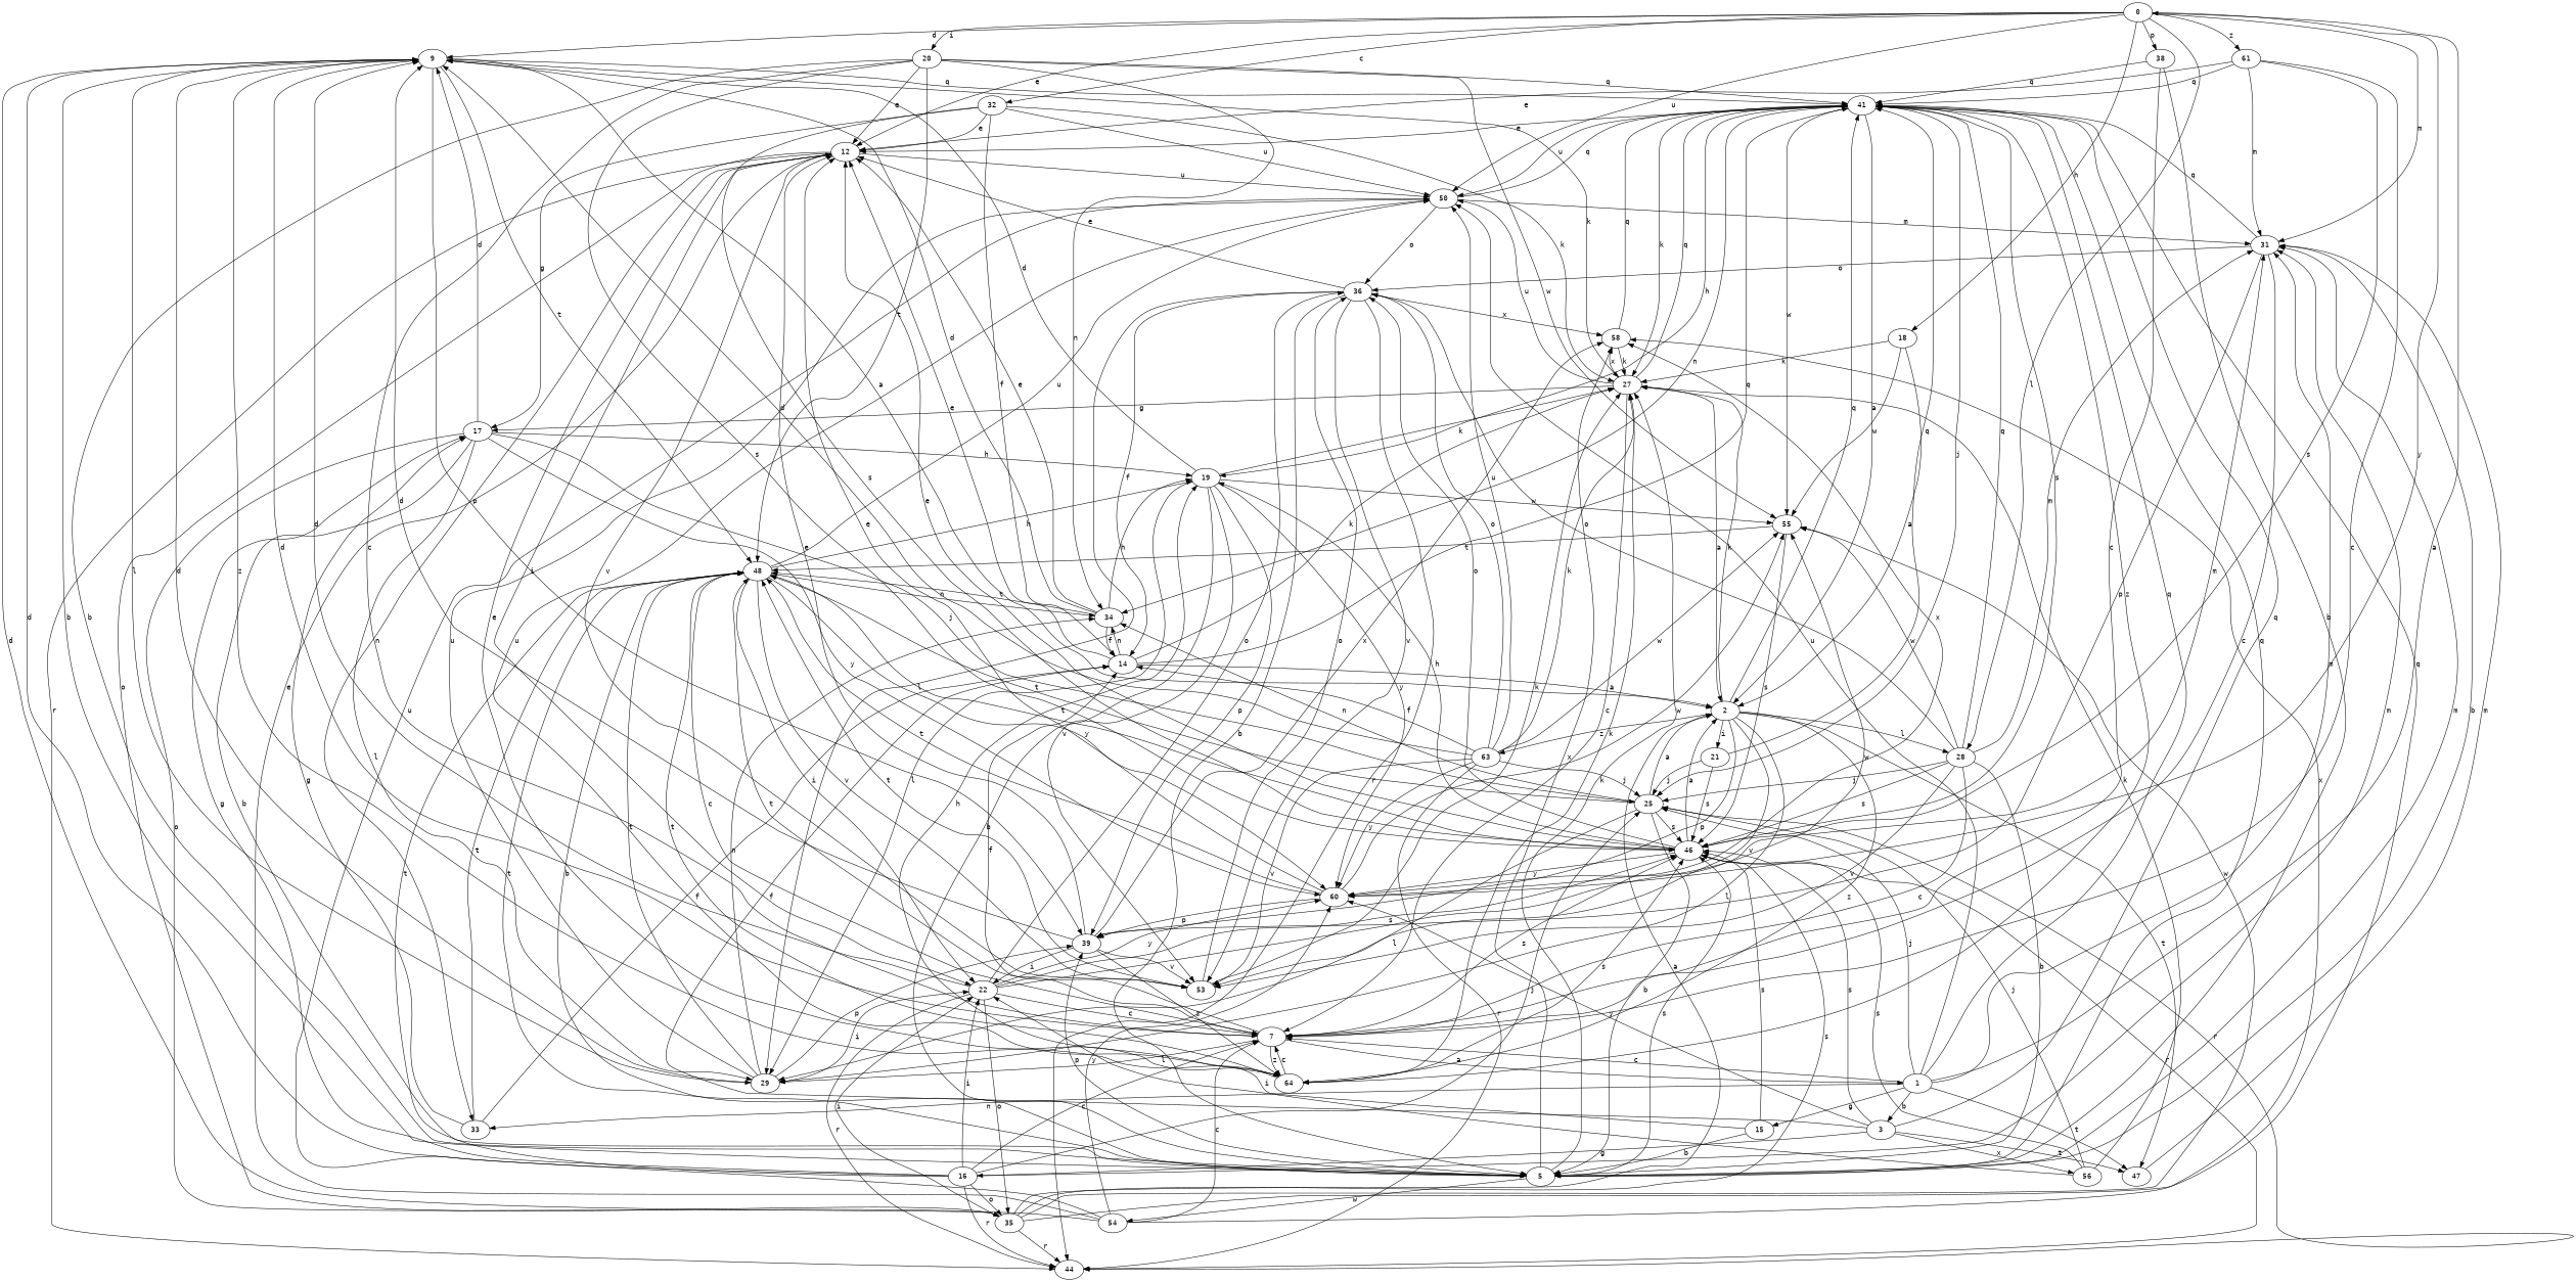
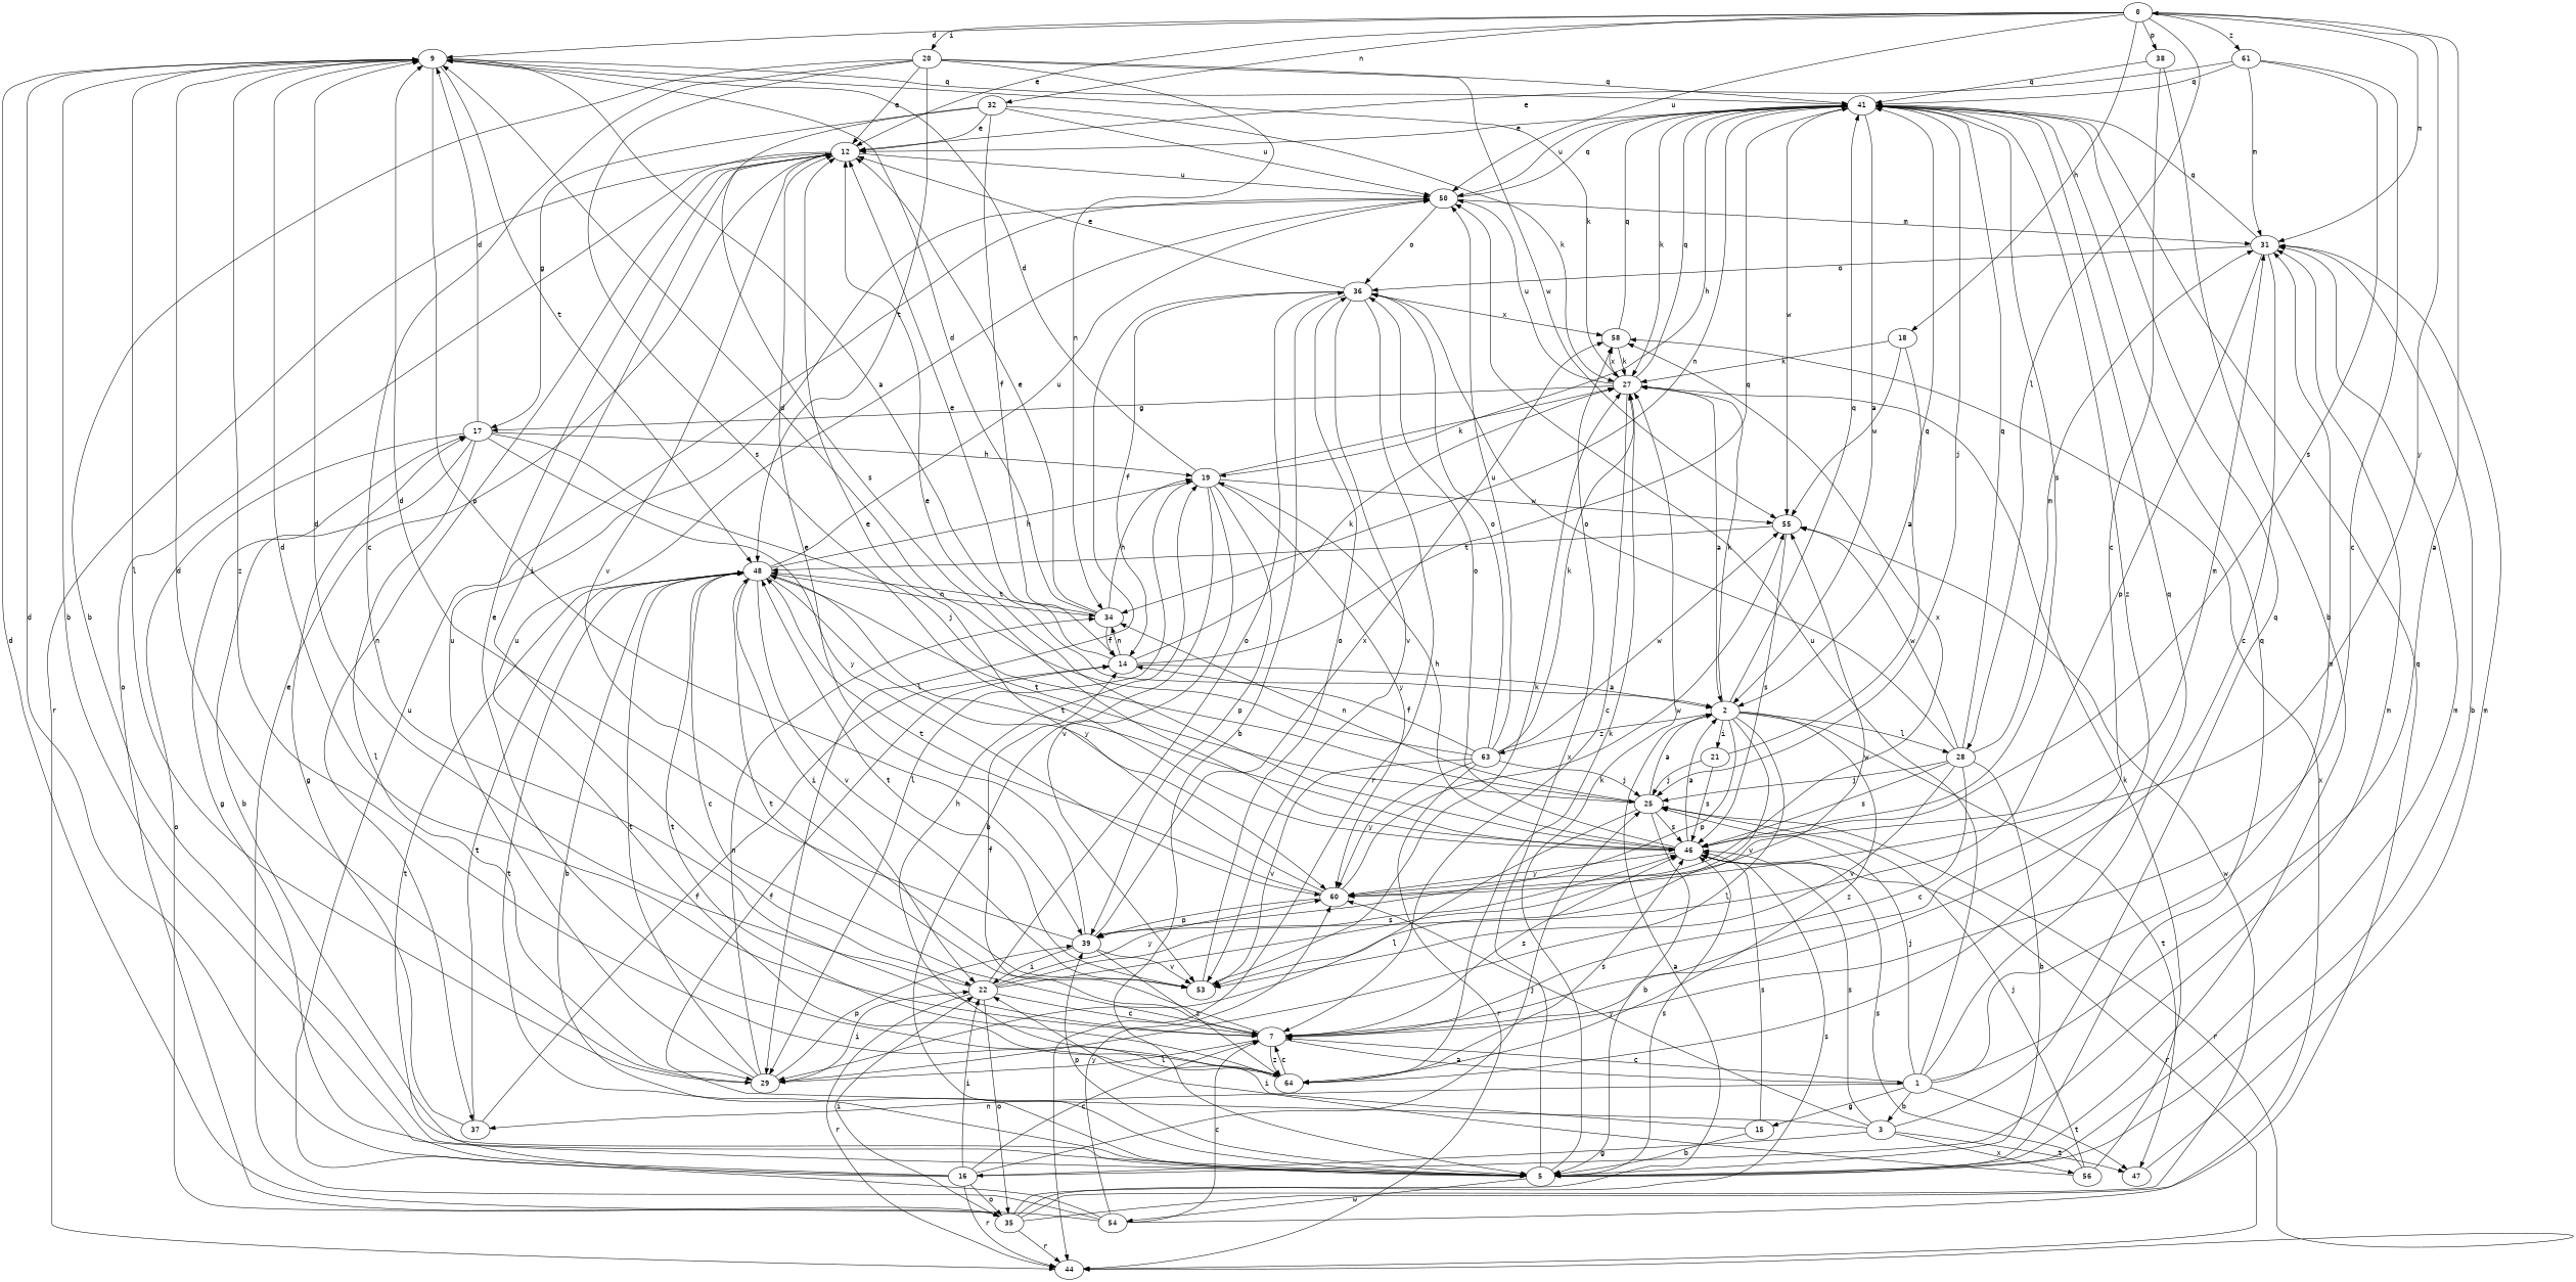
  strict digraph {
    fontname="DejaVu Sans Mono"
    node [fontname="DejaVu Sans Mono"]
    edge [fontname="DejaVu Sans Mono"]
    0
    9
    12
    18
    20
    28
    31
    32
    38
    50
    60
    61
    41
    2
    27
    29
    39
    64
    5
    48
-   33
+   33 [label=37]
    53
    22
    35
    44
    55
    7
    46
    34
    25
    36
    14
    17
    58
    1
    3
    15
    47
    16
    56
    19
    21
    63
    54
    0 -> 9 [label=d]
    0 -> 12 [label=e]
    0 -> 18 [label=h]
    0 -> 20 [label=i]
    0 -> 28 [label=l]
    0 -> 31 [label=m]
-   0 -> 32 [label=c]
+   0 -> 32 [label=n]
    0 -> 38 [label=p]
    0 -> 50 [label=u]
    0 -> 60 [label=y]
    0 -> 61 [label=z]
    9 -> 41 [label=q]
    9 -> 2 [label=a]
    9 -> 27 [label=k]
    9 -> 29 [label=l]
    9 -> 39 [label=p]
    9 -> 64 [label=z]
    9 -> 5 [label=b]
    9 -> 48 [label=t]
    12 -> 50 [label=u]
    12 -> 33 [label=n]
    12 -> 53 [label=v]
    12 -> 22 [label=i]
    12 -> 35 [label=o]
    12 -> 44 [label=r]
    18 -> 2 [label=a]
    18 -> 27 [label=k]
    18 -> 55 [label=w]
    20 -> 12 [label=e]
    20 -> 41 [label=q]
    20 -> 5 [label=b]
    20 -> 48 [label=t]
    20 -> 55 [label=w]
    20 -> 7 [label=c]
    20 -> 46 [label=s]
    20 -> 34 [label=n]
    28 -> 31 [label=m]
    28 -> 41 [label=q]
    28 -> 5 [label=b]
    28 -> 53 [label=v]
    28 -> 55 [label=w]
    28 -> 7 [label=c]
    28 -> 46 [label=s]
    28 -> 25 [label=j]
    28 -> 36 [label=o]
    31 -> 41 [label=q]
    31 -> 39 [label=p]
    31 -> 5 [label=b]
    31 -> 7 [label=c]
    31 -> 36 [label=o]
    32 -> 12 [label=e]
    32 -> 50 [label=u]
    32 -> 27 [label=k]
    32 -> 46 [label=s]
    32 -> 14 [label=f]
    32 -> 17 [label=g]
    38 -> 41 [label=q]
    38 -> 5 [label=b]
    38 -> 7 [label=c]
    50 -> 31 [label=m]
    50 -> 41 [label=q]
    50 -> 36 [label=o]
    60 -> 12 [label=e]
    60 -> 31 [label=m]
    60 -> 39 [label=p]
    60 -> 48 [label=t]
    60 -> 55 [label=w]
    60 -> 58 [label=x]
    61 -> 12 [label=e]
    61 -> 31 [label=m]
    61 -> 41 [label=q]
    61 -> 7 [label=c]
    61 -> 46 [label=s]
    41 -> 12 [label=e]
    41 -> 50 [label=u]
    41 -> 2 [label=a]
    41 -> 27 [label=k]
    41 -> 64 [label=z]
    41 -> 55 [label=w]
    41 -> 46 [label=s]
    41 -> 34 [label=n]
    41 -> 25 [label=j]
    41 -> 19 [label=h]
    2 -> 28 [label=l]
    2 -> 41 [label=q]
    2 -> 27 [label=k]
    2 -> 29 [label=l]
    2 -> 39 [label=p]
    2 -> 64 [label=z]
    2 -> 53 [label=v]
    2 -> 47 [label=t]
    2 -> 21 [label=i]
    2 -> 63 [label=z]
    27 -> 50 [label=u]
    27 -> 41 [label=q]
    27 -> 2 [label=a]
    27 -> 7 [label=c]
    27 -> 17 [label=g]
    27 -> 58 [label=x]
    29 -> 9 [label=d]
    29 -> 50 [label=u]
    29 -> 39 [label=p]
    29 -> 48 [label=t]
    29 -> 22 [label=i]
    29 -> 34 [label=n]
    39 -> 9 [label=d]
    39 -> 12 [label=e]
    39 -> 64 [label=z]
    39 -> 53 [label=v]
    39 -> 22 [label=i]
    39 -> 58 [label=x]
    64 -> 12 [label=e]
    64 -> 50 [label=u]
    64 -> 27 [label=k]
    64 -> 48 [label=t]
    64 -> 7 [label=c]
    64 -> 46 [label=s]
    5 -> 31 [label=m]
    5 -> 41 [label=q]
    5 -> 27 [label=k]
    5 -> 39 [label=p]
    5 -> 48 [label=t]
    5 -> 46 [label=s]
    5 -> 58 [label=x]
    5 -> 54 [label=w]
    48 -> 50 [label=u]
    48 -> 60 [label=y]
    48 -> 5 [label=b]
    48 -> 53 [label=v]
    48 -> 22 [label=i]
    48 -> 7 [label=c]
    48 -> 34 [label=n]
    48 -> 19 [label=h]
    33 -> 48 [label=t]
    33 -> 14 [label=f]
    33 -> 17 [label=g]
    53 -> 27 [label=k]
    53 -> 48 [label=t]
    53 -> 36 [label=o]
    22 -> 9 [label=d]
    22 -> 60 [label=y]
    22 -> 35 [label=o]
    22 -> 44 [label=r]
    22 -> 55 [label=w]
    22 -> 7 [label=c]
    22 -> 46 [label=s]
    22 -> 36 [label=o]
    35 -> 41 [label=q]
    35 -> 2 [label=a]
    35 -> 22 [label=i]
    35 -> 44 [label=r]
    35 -> 55 [label=w]
    35 -> 46 [label=s]
    55 -> 48 [label=t]
    55 -> 46 [label=s]
    7 -> 9 [label=d]
    7 -> 29 [label=l]
    7 -> 64 [label=z]
    7 -> 48 [label=t]
    7 -> 46 [label=s]
    7 -> 14 [label=f]
    7 -> 1 [label=a]
    46 -> 12 [label=e]
    46 -> 60 [label=y]
    46 -> 2 [label=a]
    46 -> 48 [label=t]
    46 -> 44 [label=r]
    46 -> 36 [label=o]
    46 -> 19 [label=h]
    34 -> 9 [label=d]
    34 -> 12 [label=e]
    34 -> 48 [label=t]
    34 -> 14 [label=f]
    34 -> 19 [label=h]
    25 -> 2 [label=a]
    25 -> 29 [label=l]
    25 -> 5 [label=b]
    25 -> 48 [label=t]
    25 -> 44 [label=r]
    25 -> 46 [label=s]
    25 -> 34 [label=n]
    36 -> 12 [label=e]
    36 -> 29 [label=l]
    36 -> 5 [label=b]
    36 -> 53 [label=v]
    36 -> 44 [label=r]
    36 -> 14 [label=f]
    36 -> 58 [label=x]
    14 -> 12 [label=e]
    14 -> 41 [label=q]
    14 -> 2 [label=a]
    14 -> 27 [label=k]
    14 -> 34 [label=n]
    17 -> 9 [label=d]
    17 -> 60 [label=y]
    17 -> 29 [label=l]
    17 -> 5 [label=b]
    17 -> 35 [label=o]
    17 -> 25 [label=j]
    17 -> 19 [label=h]
    58 -> 41 [label=q]
    58 -> 27 [label=k]
    1 -> 0 [label=a]
    1 -> 31 [label=m]
    1 -> 50 [label=u]
    1 -> 41 [label=q]
    1 -> 33 [label=n]
    1 -> 7 [label=c]
    1 -> 25 [label=j]
    1 -> 3 [label=b]
    1 -> 15 [label=g]
    1 -> 47 [label=t]
    3 -> 60 [label=y]
    3 -> 41 [label=q]
    3 -> 46 [label=s]
    3 -> 14 [label=f]
    3 -> 47 [label=t]
    3 -> 16 [label=g]
    3 -> 56 [label=x]
    15 -> 5 [label=b]
    15 -> 46 [label=s]
    15 -> 19 [label=h]
    47 -> 31 [label=m]
    16 -> 9 [label=d]
    16 -> 31 [label=m]
    16 -> 48 [label=t]
    16 -> 22 [label=i]
    16 -> 35 [label=o]
    16 -> 44 [label=r]
    16 -> 7 [label=c]
    16 -> 25 [label=j]
    16 -> 17 [label=g]
    56 -> 27 [label=k]
    56 -> 22 [label=i]
    56 -> 46 [label=s]
    56 -> 25 [label=j]
    19 -> 9 [label=d]
    19 -> 60 [label=y]
    19 -> 27 [label=k]
    19 -> 29 [label=l]
    19 -> 39 [label=p]
    19 -> 5 [label=b]
    19 -> 53 [label=v]
    19 -> 55 [label=w]
    21 -> 41 [label=q]
    21 -> 46 [label=s]
    21 -> 25 [label=j]
    63 -> 9 [label=d]
    63 -> 50 [label=u]
    63 -> 60 [label=y]
    63 -> 27 [label=k]
    63 -> 53 [label=v]
    63 -> 44 [label=r]
    63 -> 55 [label=w]
    63 -> 25 [label=j]
    63 -> 36 [label=o]
    63 -> 14 [label=f]
    54 -> 9 [label=d]
    54 -> 12 [label=e]
    54 -> 50 [label=u]
    54 -> 60 [label=y]
    54 -> 7 [label=c]
    54 -> 58 [label=x]
  }
